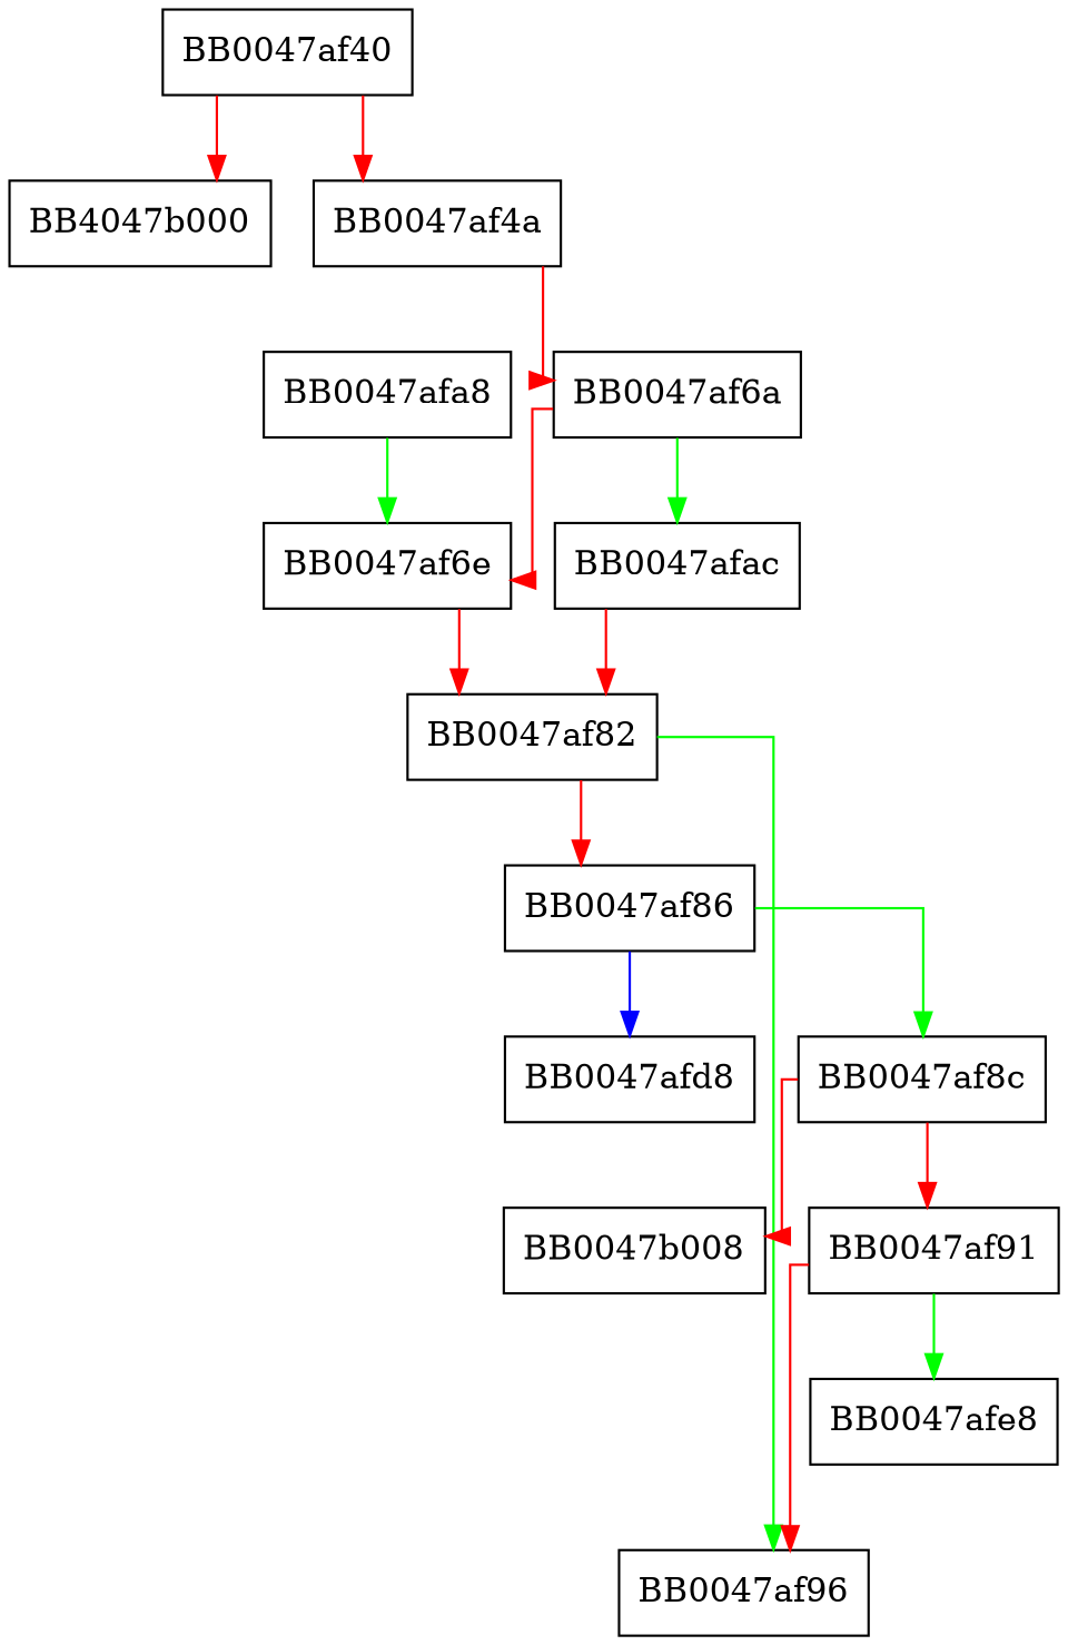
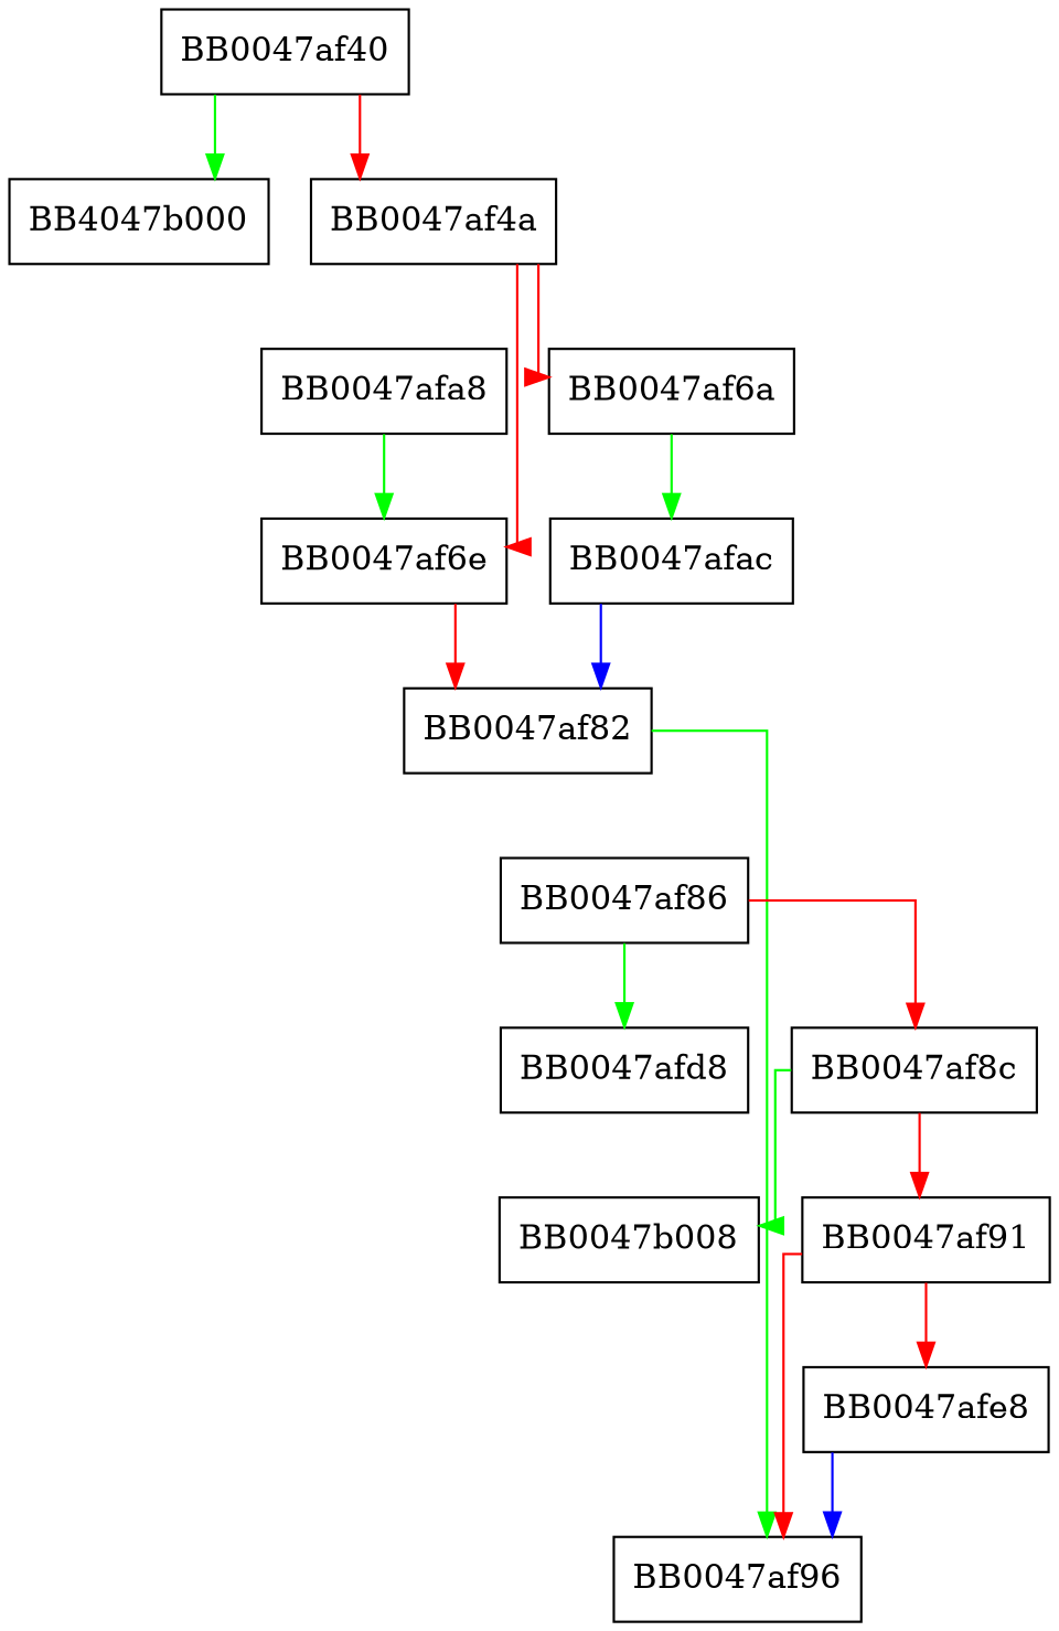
  digraph {
    splines=ortho
    node [shape=box]
    edge [color=red]
    n1 [label=BB4047b000]
    BB0047af40
    BB0047af4a
    BB0047af6a
    BB0047afa8
    BB0047af6e
    BB0047afac
    BB0047af82
    BB0047af96
    BB0047af86
    BB0047afd8
    BB0047af8c
    BB0047b008
    BB0047af91
    BB0047afe8
-   BB0047af40 -> n1
+   BB0047af40 -> n1 [color=green]
    BB0047af40 -> BB0047af4a
    BB0047af4a -> BB0047af6a
-   BB0047af6a -> BB0047af6e
+   BB0047af4a -> BB0047af6e
    BB0047af6a -> BB0047afac [color=green]
    BB0047afa8 -> BB0047af6e [color=green]
    BB0047af6e -> BB0047af82
-   BB0047afac -> BB0047af82
+   BB0047afac -> BB0047af82 [color=blue]
    BB0047af82 -> BB0047af96 [color=green]
-   BB0047af82 -> BB0047af86
-   BB0047af86 -> BB0047afd8 [color=blue]
-   BB0047af86 -> BB0047af8c [color=green]
-   BB0047af8c -> BB0047b008
+   BB0047af86 -> BB0047afd8 [color=green]
+   BB0047af86 -> BB0047af8c
+   BB0047af8c -> BB0047b008 [color=green]
    BB0047af8c -> BB0047af91
    BB0047af91 -> BB0047af96
-   BB0047af91 -> BB0047afe8 [color=green]
+   BB0047af91 -> BB0047afe8
+   BB0047afe8 -> BB0047af96 [color=blue]
  }
